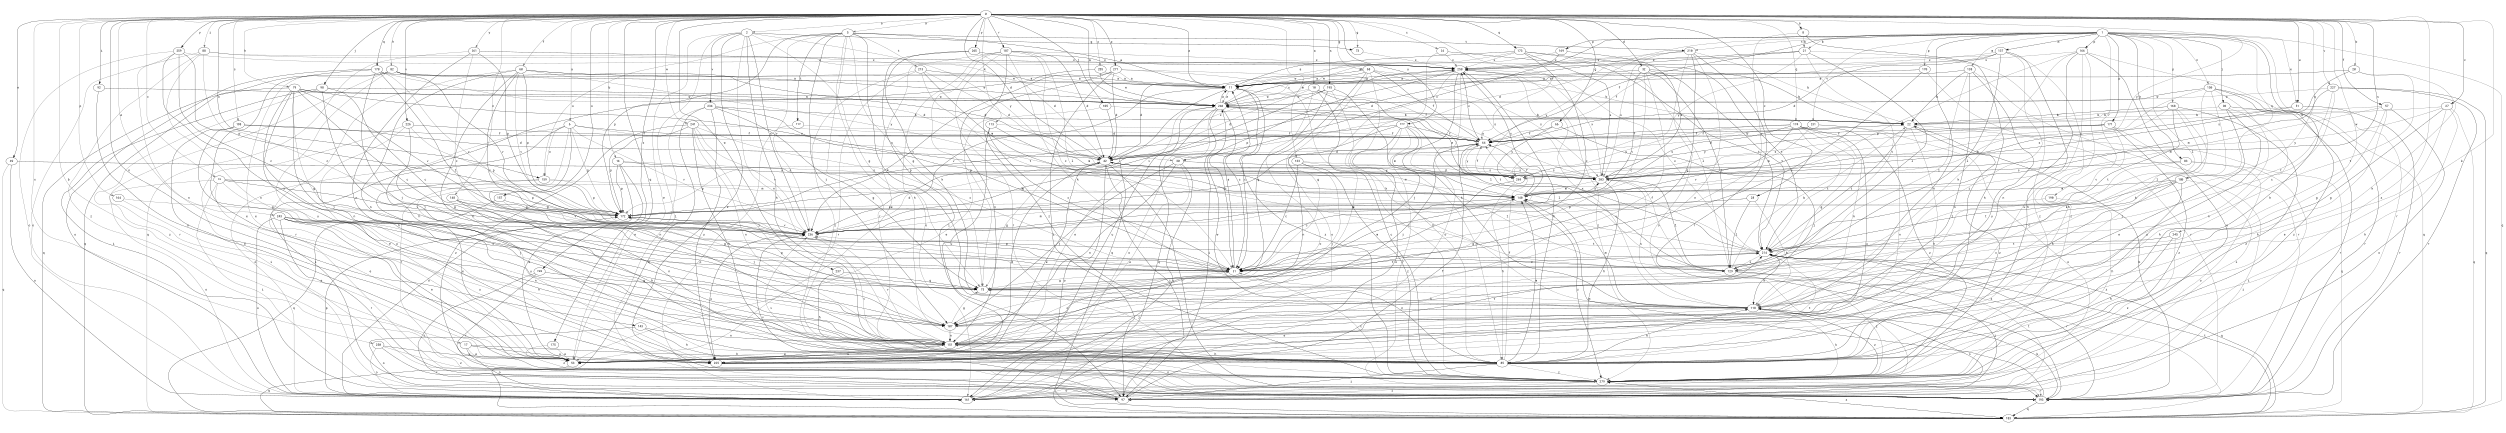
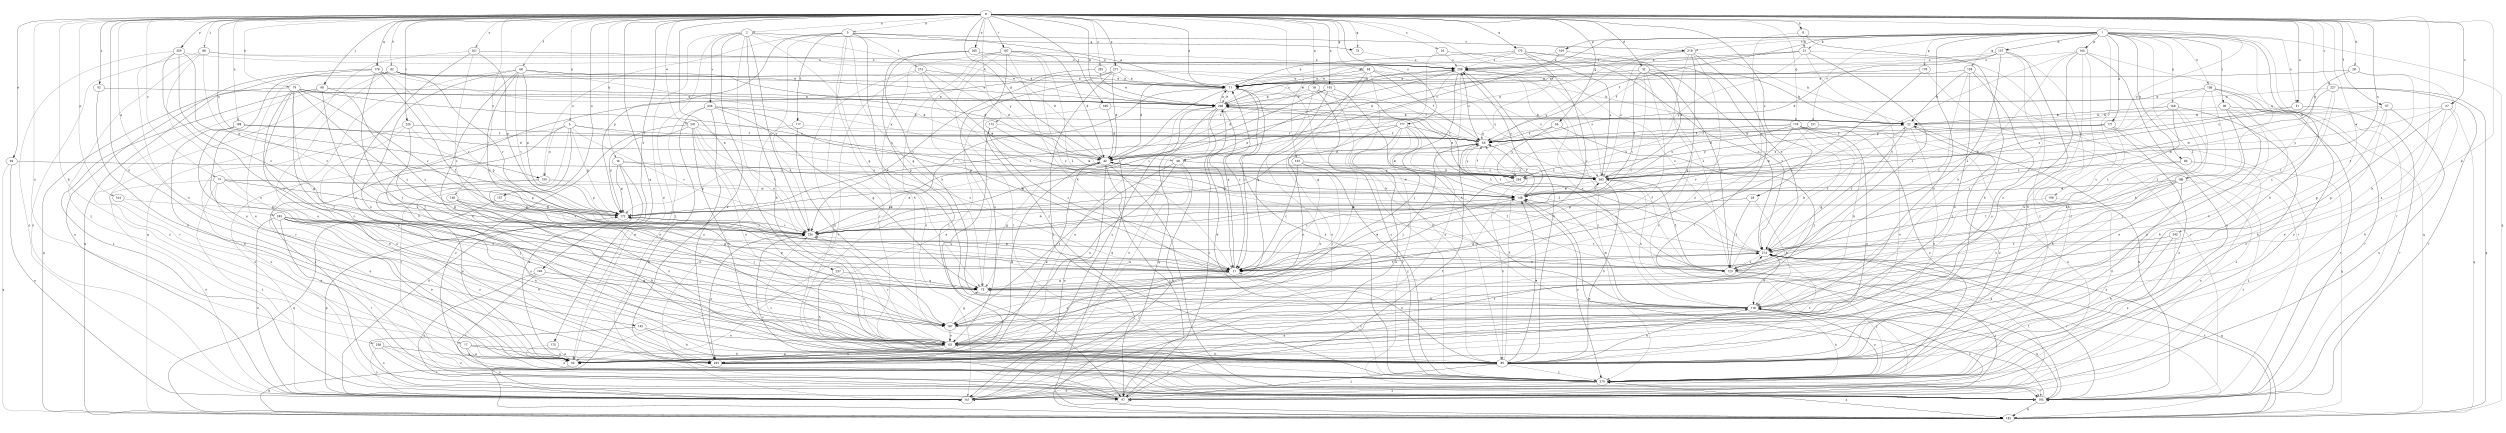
  strict digraph {
    fontname="Roboto Mono"
    node [fontname="Roboto Mono"]
    edge [color=black fontname="Roboto Mono"]
    0
    2
    5
    6
    8
    10
    11
    14
    17
    20
    24
    27
    28
    29
    32
    42
    49
    51
    57
    60
    64
    66
    68
    73
    79
    82
    88
    92
    98
    105
    113
    118
    133
    143
    148
    157
    159
    164
    173
    174
    175
    178
    180
    187
    195
    198
    203
    222
    226
    227
    237
    241
    243
    245
    246
    249
    250
    255
    259
    261
    265
    269
    271
    279
    85
    151
    53
    75
    97
    234
    236
    193
    210
    172
    212
    213
    30
    161
    21
    129
    183
    31
    225
    214
    258
    22
    107
    140
    1
    83
    96
    137
    138
    150
    166
    168
    169
    170
    171
    190
    231
    0 -> 2 [color=gray40 label=a]
    0 -> 5 [color=gray40 label=a]
    0 -> 6 [color=gray40 label=a]
    0 -> 8 [label=a]
    0 -> 10 [color=gray40 label=a]
    0 -> 11 [label=a]
    0 -> 14 [color=gray40 label=b]
    0 -> 17 [color=gray40 label=b]
    0 -> 20 [color=gray40 label=b]
    0 -> 24 [color=gray40 label=c]
    0 -> 27 [label=c]
    0 -> 28 [label=c]
    0 -> 29 [color=gray40 label=c]
    0 -> 32 [label=d]
    0 -> 42 [label=d]
    0 -> 49 [label=e]
    0 -> 51 [label=e]
    0 -> 57 [label=f]
    0 -> 60 [color=gray40 label=f]
    0 -> 64 [color=gray40 label=f]
    0 -> 66 [label=g]
    0 -> 68 [color=gray40 label=g]
    0 -> 73 [color=gray40 label=g]
    0 -> 79 [color=gray40 label=h]
    0 -> 82 [color=gray40 label=h]
    0 -> 88 [color=gray40 label=i]
    0 -> 92 [label=i]
    0 -> 98 [label=j]
    0 -> 105 [label=j]
    0 -> 113 [color=gray40 label=k]
    0 -> 118 [color=gray40 label=k]
    0 -> 133 [color=gray40 label=m]
    0 -> 143 [label=n]
    0 -> 148 [color=gray40 label=n]
    0 -> 157 [label=o]
    0 -> 159 [label=o]
    0 -> 164 [color=gray40 label=p]
    0 -> 173 [label=q]
    0 -> 174 [color=gray40 label=q]
    0 -> 175 [label=q]
    0 -> 178 [label=q]
    0 -> 180 [color=gray40 label=q]
    0 -> 187 [label=r]
    0 -> 195 [label=s]
    0 -> 198 [color=gray40 label=s]
    0 -> 203 [label=s]
    0 -> 222 [label=u]
    0 -> 226 [label=v]
    0 -> 227 [color=gray40 label=v]
    0 -> 237 [label=w]
    0 -> 241 [color=gray40 label=w]
    0 -> 243 [color=gray40 label=w]
    0 -> 245 [color=gray40 label=w]
    0 -> 246 [label=w]
    0 -> 249 [label=x]
    0 -> 250 [color=gray40 label=x]
    0 -> 255 [color=gray40 label=x]
    0 -> 259 [label=y]
    0 -> 261 [color=gray40 label=y]
    0 -> 265 [label=y]
    0 -> 269 [color=gray40 label=y]
    0 -> 271 [label=z]
    0 -> 279 [color=gray40 label=z]
    2 -> 73 [label=g]
    2 -> 269 [color=gray40 label=y]
    2 -> 279 [label=z]
    2 -> 85 [label=h]
    2 -> 151 [color=gray40 label=n]
    2 -> 53 [color=gray40 label=e]
    2 -> 75 [color=gray40 label=g]
    2 -> 97 [color=gray40 label=i]
    2 -> 234 [label=v]
    2 -> 236 [label=v]
    5 -> 11 [label=a]
    5 -> 118 [label=k]
    5 -> 159 [color=gray40 label=o]
    5 -> 85 [color=gray40 label=h]
    5 -> 75 [color=gray40 label=g]
    5 -> 236 [color=gray40 label=v]
    5 -> 193 [color=gray40 label=r]
    5 -> 210 [label=t]
    5 -> 172 [label=p]
    5 -> 212 [label=t]
    5 -> 213 [color=gray40 label=t]
    6 -> 64 [label=f]
    6 -> 159 [color=gray40 label=o]
    6 -> 151 [label=n]
    6 -> 97 [label=i]
    6 -> 236 [color=gray40 label=v]
    6 -> 193 [color=gray40 label=r]
    6 -> 172 [color=gray40 label=p]
    6 -> 30 [color=gray40 label=c]
    6 -> 161 [color=gray40 label=o]
    8 -> 85 [label=h]
    8 -> 236 [color=gray40 label=v]
    8 -> 21 [color=gray40 label=b]
    10 -> 42 [color=gray40 label=d]
    10 -> 64 [color=gray40 label=f]
    10 -> 246 [color=gray40 label=w]
    10 -> 279 [label=c]
    10 -> 161 [color=gray40 label=o]
    10 -> 129 [label=l]
    11 -> 246 [color=gray40 label=w]
    11 -> 279 [label=z]
    11 -> 236 [label=v]
    11 -> 183 [label=q]
    11 -> 31 [label=c]
    14 -> 203 [color=gray40 label=s]
    14 -> 269 [label=y]
    14 -> 53 [label=e]
    14 -> 172 [label=p]
    14 -> 161 [label=o]
    17 -> 85 [label=h]
    17 -> 53 [color=gray40 label=e]
    17 -> 161 [label=o]
    17 -> 225 [label=u]
    20 -> 11 [label=a]
    20 -> 118 [color=gray40 label=k]
    20 -> 203 [label=s]
    20 -> 214 [color=gray40 label=t]
    24 -> 53 [color=gray40 label=e]
    24 -> 214 [label=t]
    24 -> 258 [color=gray40 label=x]
    27 -> 269 [color=gray40 label=y]
    27 -> 85 [color=gray40 label=h]
    27 -> 53 [color=gray40 label=e]
    27 -> 75 [label=g]
    27 -> 183 [color=gray40 label=q]
    27 -> 22 [color=gray40 label=b]
    28 -> 118 [color=gray40 label=k]
    28 -> 172 [label=p]
    28 -> 129 [label=l]
    29 -> 53 [color=gray40 label=e]
    29 -> 97 [color=gray40 label=i]
    29 -> 236 [label=v]
    29 -> 172 [label=p]
    29 -> 161 [color=gray40 label=o]
    29 -> 107 [color=gray40 label=j]
    29 -> 140 [color=gray40 label=m]
    32 -> 11 [label=a]
    32 -> 236 [label=v]
    32 -> 129 [label=l]
    32 -> 31 [color=gray40 label=c]
    32 -> 225 [color=gray40 label=u]
    32 -> 214 [label=t]
    32 -> 22 [label=b]
    42 -> 203 [color=gray40 label=s]
    42 -> 269 [color=gray40 label=y]
    42 -> 53 [label=e]
    42 -> 75 [color=gray40 label=g]
    42 -> 97 [label=i]
    42 -> 193 [label=r]
    42 -> 172 [color=gray40 label=p]
    42 -> 161 [label=o]
    42 -> 258 [color=gray40 label=x]
    42 -> 140 [color=gray40 label=m]
    49 -> 203 [label=s]
    49 -> 161 [label=o]
    49 -> 183 [color=gray40 label=q]
    51 -> 203 [label=s]
    51 -> 193 [label=r]
    51 -> 22 [color=gray40 label=b]
    57 -> 85 [color=gray40 label=h]
    57 -> 75 [color=gray40 label=g]
    57 -> 161 [label=o]
    57 -> 22 [color=gray40 label=b]
    57 -> 140 [color=gray40 label=m]
    60 -> 11 [color=gray40 label=a]
    60 -> 246 [label=w]
    60 -> 269 [color=gray40 label=y]
    60 -> 85 [label=h]
    60 -> 151 [label=n]
    60 -> 236 [color=gray40 label=v]
    60 -> 193 [color=gray40 label=r]
    60 -> 172 [label=p]
    60 -> 31 [label=c]
    64 -> 42 [color=gray40 label=d]
    64 -> 269 [color=gray40 label=y]
    64 -> 236 [label=v]
    64 -> 258 [label=x]
    64 -> 22 [color=gray40 label=b]
    64 -> 107 [label=j]
    66 -> 64 [label=f]
    66 -> 269 [label=y]
    66 -> 107 [label=j]
    68 -> 11 [label=a]
    68 -> 42 [label=d]
    68 -> 64 [label=f]
    68 -> 203 [color=gray40 label=s]
    68 -> 279 [color=gray40 label=z]
    68 -> 75 [label=g]
    68 -> 161 [color=gray40 label=o]
    68 -> 22 [color=gray40 label=b]
    73 -> 258 [color=gray40 label=x]
    79 -> 203 [label=s]
    79 -> 246 [label=w]
    79 -> 85 [label=h]
    79 -> 151 [label=n]
    79 -> 75 [color=gray40 label=g]
    79 -> 236 [label=v]
    79 -> 183 [label=q]
    79 -> 31 [label=c]
    79 -> 107 [label=j]
    82 -> 11 [label=a]
    82 -> 42 [label=d]
    82 -> 53 [color=gray40 label=e]
    82 -> 236 [label=v]
    82 -> 193 [color=gray40 label=r]
    82 -> 183 [label=q]
    82 -> 225 [color=gray40 label=u]
    88 -> 246 [color=gray40 label=w]
    88 -> 279 [color=gray40 label=z]
    88 -> 151 [color=gray40 label=n]
    88 -> 161 [color=gray40 label=o]
    88 -> 31 [color=gray40 label=c]
    88 -> 258 [color=gray40 label=x]
    92 -> 246 [label=w]
    92 -> 225 [label=u]
    98 -> 246 [label=w]
    98 -> 279 [color=gray40 label=z]
    98 -> 97 [label=i]
    98 -> 31 [label=c]
    98 -> 107 [label=j]
    105 -> 42 [label=d]
    105 -> 53 [color=gray40 label=e]
    105 -> 22 [color=gray40 label=b]
    113 -> 64 [color=gray40 label=f]
    113 -> 31 [label=c]
    113 -> 225 [label=u]
    113 -> 140 [label=m]
    118 -> 203 [color=gray40 label=s]
    118 -> 279 [label=z]
    118 -> 53 [color=gray40 label=e]
    118 -> 97 [label=i]
    118 -> 258 [color=gray40 label=x]
    118 -> 107 [label=j]
    118 -> 140 [label=m]
    133 -> 203 [color=gray40 label=s]
    133 -> 279 [label=z]
    133 -> 129 [color=gray40 label=l]
    133 -> 31 [label=c]
    133 -> 107 [color=gray40 label=j]
    143 -> 85 [label=h]
    143 -> 151 [label=n]
    143 -> 161 [label=o]
    148 -> 85 [label=h]
    148 -> 151 [label=n]
    148 -> 236 [color=gray40 label=v]
    148 -> 172 [color=gray40 label=p]
    148 -> 107 [color=gray40 label=j]
    157 -> 75 [color=gray40 label=g]
    157 -> 172 [label=p]
    157 -> 183 [label=q]
    159 -> 53 [label=e]
    159 -> 172 [color=gray40 label=p]
    159 -> 225 [color=gray40 label=u]
    159 -> 140 [color=gray40 label=m]
    164 -> 53 [color=gray40 label=e]
    164 -> 172 [color=gray40 label=p]
    173 -> 11 [label=a]
    173 -> 203 [label=s]
    173 -> 246 [color=gray40 label=w]
    173 -> 129 [color=gray40 label=l]
    173 -> 31 [label=c]
    173 -> 214 [label=t]
    173 -> 258 [color=gray40 label=x]
    174 -> 64 [label=f]
    174 -> 118 [color=gray40 label=k]
    174 -> 203 [label=s]
    174 -> 269 [color=gray40 label=y]
    174 -> 279 [label=z]
    174 -> 75 [color=gray40 label=g]
    174 -> 236 [label=v]
    174 -> 225 [label=u]
    174 -> 214 [color=gray40 label=t]
    175 -> 279 [color=gray40 label=z]
    175 -> 53 [color=gray40 label=e]
    178 -> 11 [label=a]
    178 -> 42 [color=gray40 label=d]
    178 -> 53 [label=e]
    178 -> 236 [color=gray40 label=v]
    178 -> 161 [label=o]
    178 -> 129 [label=l]
    178 -> 107 [label=j]
    180 -> 118 [label=k]
    180 -> 85 [label=h]
    180 -> 97 [color=gray40 label=i]
    180 -> 31 [label=c]
    180 -> 214 [label=t]
    180 -> 140 [label=m]
    187 -> 42 [label=d]
    187 -> 118 [color=gray40 label=k]
    187 -> 279 [label=z]
    187 -> 53 [color=gray40 label=e]
    187 -> 75 [color=gray40 label=g]
    187 -> 193 [color=gray40 label=r]
    187 -> 161 [color=gray40 label=o]
    187 -> 129 [color=gray40 label=l]
    187 -> 31 [color=gray40 label=c]
    187 -> 258 [color=gray40 label=x]
    195 -> 118 [label=k]
    195 -> 246 [label=w]
    195 -> 85 [color=gray40 label=h]
    195 -> 236 [label=v]
    195 -> 31 [label=c]
    198 -> 42 [label=d]
    198 -> 64 [label=f]
    198 -> 53 [label=e]
    198 -> 225 [label=u]
    203 -> 11 [color=gray40 label=a]
    203 -> 85 [label=h]
    203 -> 129 [label=l]
    203 -> 258 [color=gray40 label=x]
    203 -> 140 [color=gray40 label=m]
    222 -> 64 [label=f]
    222 -> 85 [color=gray40 label=h]
    222 -> 151 [label=n]
    222 -> 193 [color=gray40 label=r]
    222 -> 172 [label=p]
    222 -> 161 [label=o]
    222 -> 129 [color=gray40 label=l]
    222 -> 140 [label=m]
    226 -> 64 [label=f]
    226 -> 53 [color=gray40 label=e]
    226 -> 75 [label=g]
    226 -> 97 [color=gray40 label=i]
    226 -> 172 [color=gray40 label=p]
    227 -> 246 [color=gray40 label=w]
    227 -> 193 [label=r]
    227 -> 183 [label=q]
    227 -> 31 [color=gray40 label=c]
    227 -> 214 [color=gray40 label=t]
    227 -> 140 [label=m]
    237 -> 85 [label=h]
    237 -> 75 [label=g]
    241 -> 64 [color=gray40 label=f]
    241 -> 279 [label=z]
    241 -> 85 [label=h]
    241 -> 151 [color=gray40 label=n]
    241 -> 236 [color=gray40 label=v]
    241 -> 172 [label=p]
    241 -> 31 [color=gray40 label=c]
    241 -> 107 [color=gray40 label=j]
    243 -> 85 [color=gray40 label=h]
    243 -> 151 [label=n]
    243 -> 53 [label=e]
    243 -> 236 [label=v]
    243 -> 193 [label=r]
    243 -> 161 [label=o]
    243 -> 31 [label=c]
    243 -> 225 [color=gray40 label=u]
    245 -> 279 [color=gray40 label=z]
    245 -> 85 [label=h]
    245 -> 31 [color=gray40 label=c]
    245 -> 214 [color=gray40 label=t]
    246 -> 11 [label=a]
    246 -> 53 [color=gray40 label=e]
    246 -> 97 [label=i]
    246 -> 161 [color=gray40 label=o]
    246 -> 183 [label=q]
    246 -> 31 [label=c]
    246 -> 225 [label=u]
    246 -> 214 [label=t]
    246 -> 258 [label=x]
    246 -> 22 [label=b]
    249 -> 75 [label=g]
    249 -> 97 [label=i]
    249 -> 193 [label=r]
    250 -> 279 [color=gray40 label=z]
    250 -> 193 [label=r]
    250 -> 161 [color=gray40 label=o]
    250 -> 225 [label=u]
    255 -> 11 [color=gray40 label=a]
    255 -> 246 [label=w]
    255 -> 85 [label=h]
    259 -> 151 [color=gray40 label=n]
    259 -> 172 [label=p]
    259 -> 161 [color=gray40 label=o]
    259 -> 31 [label=c]
    259 -> 258 [color=gray40 label=x]
    259 -> 107 [label=j]
    261 -> 151 [label=n]
    261 -> 172 [label=p]
    261 -> 183 [color=gray40 label=q]
    261 -> 31 [color=gray40 label=c]
    261 -> 258 [label=x]
    265 -> 42 [color=gray40 label=d]
    265 -> 118 [label=k]
    265 -> 97 [label=i]
    265 -> 258 [label=x]
    269 -> 42 [label=d]
    269 -> 64 [color=gray40 label=f]
    269 -> 246 [label=w]
    269 -> 85 [color=gray40 label=h]
    269 -> 31 [label=c]
    271 -> 11 [color=gray40 label=a]
    271 -> 42 [label=d]
    271 -> 118 [color=gray40 label=k]
    271 -> 203 [color=gray40 label=s]
    271 -> 151 [label=n]
    271 -> 97 [label=i]
    271 -> 236 [label=v]
    279 -> 118 [color=gray40 label=k]
    279 -> 97 [color=gray40 label=i]
    279 -> 236 [color=gray40 label=v]
    279 -> 193 [color=gray40 label=r]
    279 -> 161 [color=gray40 label=o]
    279 -> 31 [color=gray40 label=c]
    85 -> 64 [color=gray40 label=f]
    85 -> 118 [label=k]
    85 -> 246 [label=w]
    85 -> 279 [color=gray40 label=z]
    85 -> 97 [label=i]
    85 -> 236 [color=gray40 label=v]
    85 -> 214 [color=gray40 label=t]
    85 -> 140 [label=m]
    151 -> 85 [color=gray40 label=h]
    151 -> 53 [color=gray40 label=e]
    151 -> 236 [color=gray40 label=v]
    151 -> 31 [color=gray40 label=c]
    151 -> 225 [label=u]
    151 -> 214 [label=t]
    53 -> 42 [label=d]
    53 -> 183 [label=q]
    75 -> 118 [color=gray40 label=k]
    75 -> 172 [label=p]
    97 -> 64 [label=f]
    97 -> 236 [label=v]
    97 -> 214 [color=gray40 label=t]
    234 -> 53 [color=gray40 label=e]
    234 -> 75 [label=g]
    234 -> 183 [label=q]
    234 -> 31 [label=c]
    234 -> 225 [label=u]
    234 -> 22 [label=b]
    236 -> 42 [color=gray40 label=d]
    236 -> 225 [label=u]
    236 -> 214 [color=gray40 label=t]
    236 -> 140 [color=gray40 label=m]
    193 -> 118 [label=k]
    193 -> 151 [color=gray40 label=n]
    193 -> 183 [label=q]
    193 -> 22 [label=b]
    193 -> 140 [label=m]
    210 -> 203 [color=gray40 label=s]
    210 -> 269 [color=gray40 label=y]
    210 -> 151 [color=gray40 label=n]
    210 -> 75 [label=g]
    210 -> 193 [label=r]
    210 -> 161 [color=gray40 label=o]
    210 -> 258 [color=gray40 label=x]
    210 -> 22 [color=gray40 label=b]
    172 -> 236 [label=v]
    212 -> 64 [color=gray40 label=f]
    212 -> 161 [color=gray40 label=o]
-   5 -> 107 [label=j]
+   212 -> 107 [label=j]
    213 -> 11 [label=a]
    213 -> 42 [color=gray40 label=d]
    213 -> 279 [color=gray40 label=z]
    213 -> 193 [color=gray40 label=r]
    213 -> 214 [color=gray40 label=t]
    213 -> 140 [label=m]
    30 -> 203 [label=s]
    30 -> 151 [label=n]
    30 -> 53 [color=gray40 label=e]
    30 -> 161 [label=o]
    30 -> 107 [label=j]
    161 -> 172 [label=p]
    21 -> 42 [label=d]
    21 -> 269 [color=gray40 label=y]
    21 -> 279 [color=gray40 label=z]
    21 -> 129 [label=l]
    21 -> 214 [color=gray40 label=t]
    21 -> 258 [label=x]
    129 -> 279 [color=gray40 label=z]
    129 -> 151 [color=gray40 label=n]
    129 -> 97 [label=i]
    129 -> 22 [color=gray40 label=b]
    183 -> 203 [color=gray40 label=s]
    183 -> 279 [label=z]
    183 -> 214 [label=t]
    31 -> 11 [label=a]
    31 -> 75 [color=gray40 label=g]
    31 -> 172 [label=p]
    31 -> 214 [label=t]
    31 -> 140 [label=m]
    214 -> 64 [color=gray40 label=f]
    214 -> 118 [label=k]
    214 -> 193 [label=r]
    214 -> 129 [color=gray40 label=l]
    214 -> 183 [label=q]
    214 -> 31 [label=c]
    214 -> 258 [color=gray40 label=x]
    258 -> 11 [label=a]
    258 -> 279 [color=gray40 label=z]
    258 -> 85 [label=h]
    258 -> 75 [color=gray40 label=g]
    258 -> 172 [label=p]
    258 -> 161 [color=gray40 label=o]
    258 -> 107 [label=j]
    22 -> 64 [color=gray40 label=f]
    22 -> 279 [label=z]
    22 -> 85 [color=gray40 label=h]
    22 -> 183 [color=gray40 label=q]
    22 -> 214 [label=t]
    107 -> 151 [label=n]
    107 -> 75 [color=gray40 label=g]
    140 -> 64 [label=f]
    140 -> 203 [label=s]
    140 -> 279 [label=z]
    140 -> 75 [color=gray40 label=g]
    140 -> 172 [color=gray40 label=p]
    140 -> 258 [label=x]
    1 -> 42 [color=gray40 label=d]
    1 -> 51 [color=gray40 label=e]
    1 -> 64 [label=f]
    1 -> 180 [color=gray40 label=q]
    1 -> 85 [label=h]
    1 -> 151 [label=n]
    1 -> 193 [color=gray40 label=r]
    1 -> 210 [color=gray40 label=t]
    1 -> 30 [label=c]
    1 -> 21 [color=gray40 label=b]
    1 -> 129 [color=gray40 label=l]
    1 -> 183 [color=gray40 label=q]
    1 -> 83 [label=h]
    1 -> 96 [label=i]
    1 -> 137 [label=m]
    1 -> 138 [color=gray40 label=m]
    1 -> 150 [color=gray40 label=n]
    1 -> 166 [label=p]
    1 -> 168 [color=gray40 label=p]
    1 -> 169 [label=p]
    1 -> 170 [color=gray40 label=p]
    1 -> 171 [label=p]
    1 -> 190 [color=gray40 label=r]
    1 -> 231 [color=gray40 label=v]
    83 -> 203 [label=s]
    83 -> 97 [color=gray40 label=i]
    83 -> 161 [color=gray40 label=o]
    83 -> 129 [color=gray40 label=l]
    96 -> 85 [color=gray40 label=h]
    96 -> 53 [label=e]
    96 -> 193 [label=r]
    96 -> 225 [label=u]
    96 -> 22 [color=gray40 label=b]
    137 -> 11 [color=gray40 label=a]
    137 -> 42 [label=d]
    137 -> 64 [color=gray40 label=f]
    137 -> 279 [color=gray40 label=z]
    137 -> 85 [label=h]
    137 -> 129 [label=l]
    137 -> 258 [color=gray40 label=x]
    137 -> 107 [color=gray40 label=j]
    138 -> 11 [label=a]
    138 -> 151 [label=n]
    138 -> 193 [color=gray40 label=r]
    138 -> 129 [color=gray40 label=l]
    138 -> 225 [label=u]
    138 -> 22 [label=b]
    150 -> 118 [color=gray40 label=k]
    150 -> 203 [color=gray40 label=s]
    150 -> 246 [label=w]
    150 -> 279 [label=z]
    150 -> 151 [color=gray40 label=n]
    150 -> 193 [label=r]
    150 -> 129 [color=gray40 label=l]
    166 -> 118 [color=gray40 label=k]
    166 -> 85 [color=gray40 label=h]
    166 -> 151 [label=n]
    166 -> 172 [color=gray40 label=p]
    166 -> 161 [label=o]
    166 -> 183 [color=gray40 label=q]
    166 -> 225 [color=gray40 label=u]
    166 -> 258 [color=gray40 label=x]
    168 -> 118 [color=gray40 label=k]
    168 -> 279 [label=z]
    168 -> 214 [label=t]
    168 -> 22 [label=b]
    168 -> 107 [color=gray40 label=j]
    168 -> 140 [color=gray40 label=m]
    169 -> 203 [label=s]
    169 -> 246 [color=gray40 label=w]
    169 -> 258 [label=x]
    170 -> 11 [label=a]
    170 -> 193 [color=gray40 label=r]
    170 -> 31 [label=c]
    171 -> 64 [label=f]
    171 -> 203 [color=gray40 label=s]
    171 -> 269 [label=y]
    171 -> 279 [label=z]
    171 -> 97 [color=gray40 label=i]
    171 -> 236 [color=gray40 label=v]
    190 -> 279 [color=gray40 label=z]
    190 -> 172 [color=gray40 label=p]
    231 -> 42 [color=gray40 label=d]
    231 -> 64 [label=f]
    231 -> 151 [color=gray40 label=n]
    231 -> 161 [color=gray40 label=o]
    231 -> 140 [color=gray40 label=m]
  }
